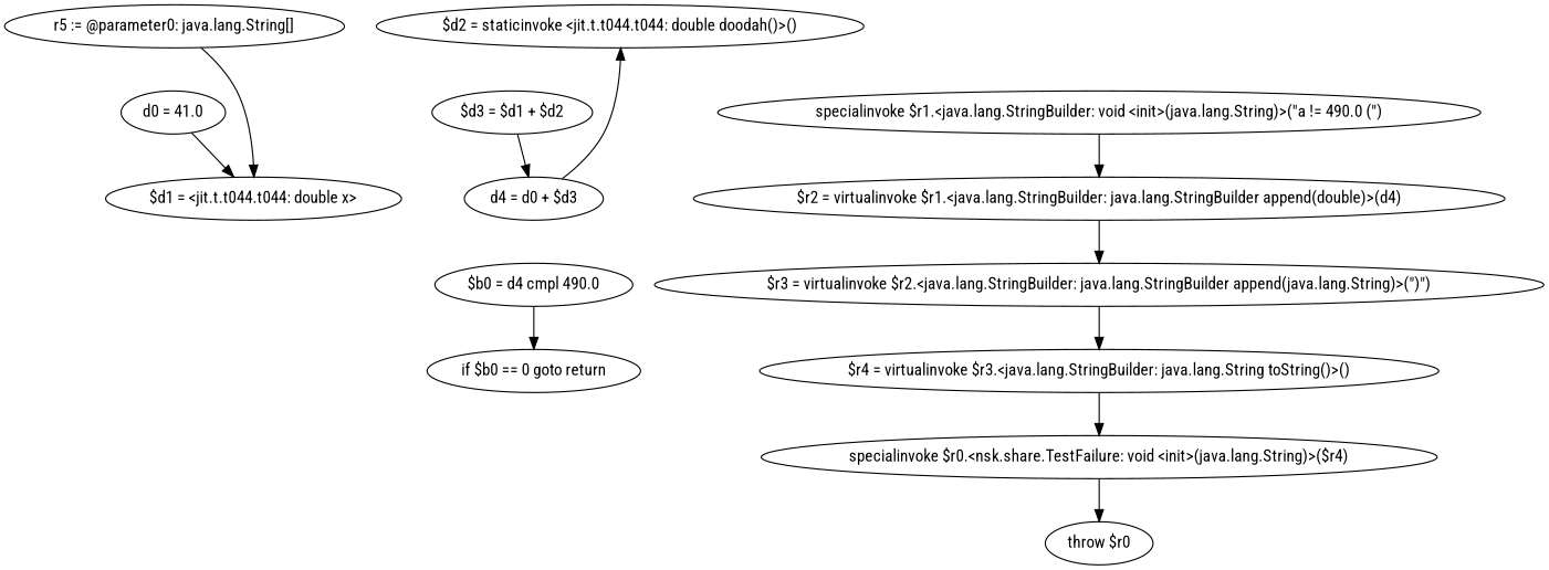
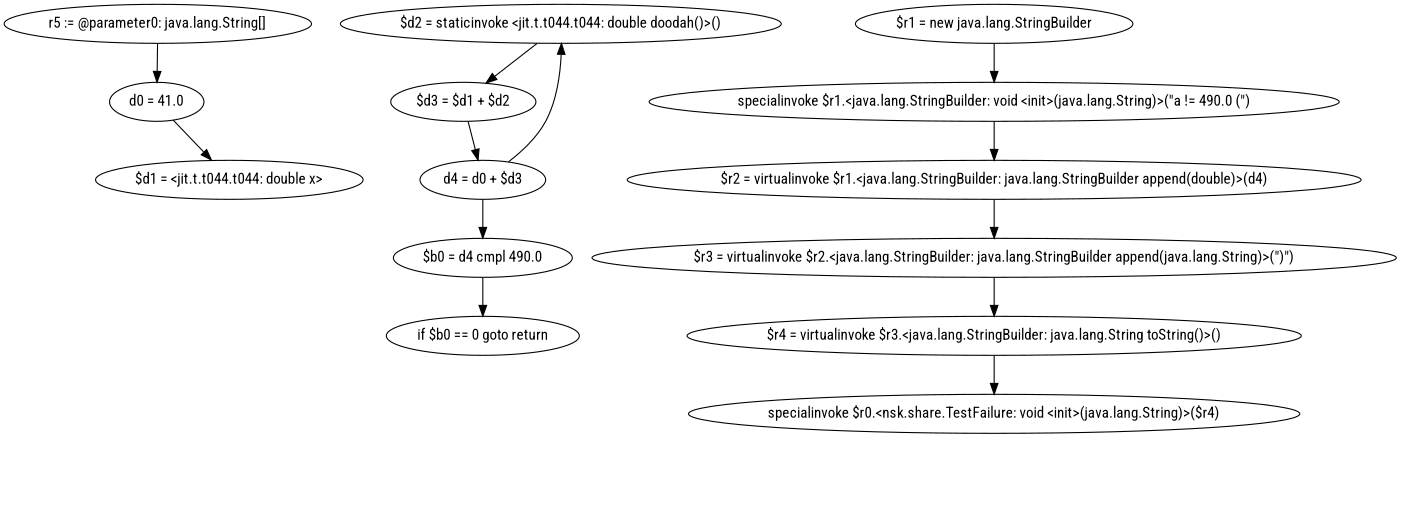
  digraph {
    fontname="Roboto Condensed"
    node [fontname="Roboto Condensed"]
    edge [fontname="Roboto Condensed"]
    n1 [label="d0 = 41.0"]
    "r5 := @parameter0: java.lang.String[]"
    "$d1 = <jit.t.t044.t044: double x>"
    "$d2 = staticinvoke <jit.t.t044.t044: double doodah()>()"
    "$d3 = $d1 + $d2"
    "d4 = d0 + $d3"
    "$b0 = d4 cmpl 490.0"
    "if $b0 == 0 goto return"
+   "$r1 = new java.lang.StringBuilder"
    "specialinvoke $r1.<java.lang.StringBuilder: void <init>(java.lang.String)>(\"a != 490.0 (\")"
    "$r2 = virtualinvoke $r1.<java.lang.StringBuilder: java.lang.StringBuilder append(double)>(d4)"
    "$r3 = virtualinvoke $r2.<java.lang.StringBuilder: java.lang.StringBuilder append(java.lang.String)>(\")\")"
    "$r4 = virtualinvoke $r3.<java.lang.StringBuilder: java.lang.String toString()>()"
    "specialinvoke $r0.<nsk.share.TestFailure: void <init>(java.lang.String)>($r4)"
-   "throw $r0"
    n1 -> "$d1 = <jit.t.t044.t044: double x>"
-   "r5 := @parameter0: java.lang.String[]" -> "$d1 = <jit.t.t044.t044: double x>"
+   "r5 := @parameter0: java.lang.String[]" -> n1
+   "$d2 = staticinvoke <jit.t.t044.t044: double doodah()>()" -> "$d3 = $d1 + $d2"
    "$d3 = $d1 + $d2" -> "d4 = d0 + $d3"
    "d4 = d0 + $d3" -> "$d2 = staticinvoke <jit.t.t044.t044: double doodah()>()"
+   "d4 = d0 + $d3" -> "$b0 = d4 cmpl 490.0"
    "$b0 = d4 cmpl 490.0" -> "if $b0 == 0 goto return"
+   "$r1 = new java.lang.StringBuilder" -> "specialinvoke $r1.<java.lang.StringBuilder: void <init>(java.lang.String)>(\"a != 490.0 (\")"
    "specialinvoke $r1.<java.lang.StringBuilder: void <init>(java.lang.String)>(\"a != 490.0 (\")" -> "$r2 = virtualinvoke $r1.<java.lang.StringBuilder: java.lang.StringBuilder append(double)>(d4)"
    "$r2 = virtualinvoke $r1.<java.lang.StringBuilder: java.lang.StringBuilder append(double)>(d4)" -> "$r3 = virtualinvoke $r2.<java.lang.StringBuilder: java.lang.StringBuilder append(java.lang.String)>(\")\")"
    "$r3 = virtualinvoke $r2.<java.lang.StringBuilder: java.lang.StringBuilder append(java.lang.String)>(\")\")" -> "$r4 = virtualinvoke $r3.<java.lang.StringBuilder: java.lang.String toString()>()"
    "$r4 = virtualinvoke $r3.<java.lang.StringBuilder: java.lang.String toString()>()" -> "specialinvoke $r0.<nsk.share.TestFailure: void <init>(java.lang.String)>($r4)"
-   "specialinvoke $r0.<nsk.share.TestFailure: void <init>(java.lang.String)>($r4)" -> "throw $r0"
  }
